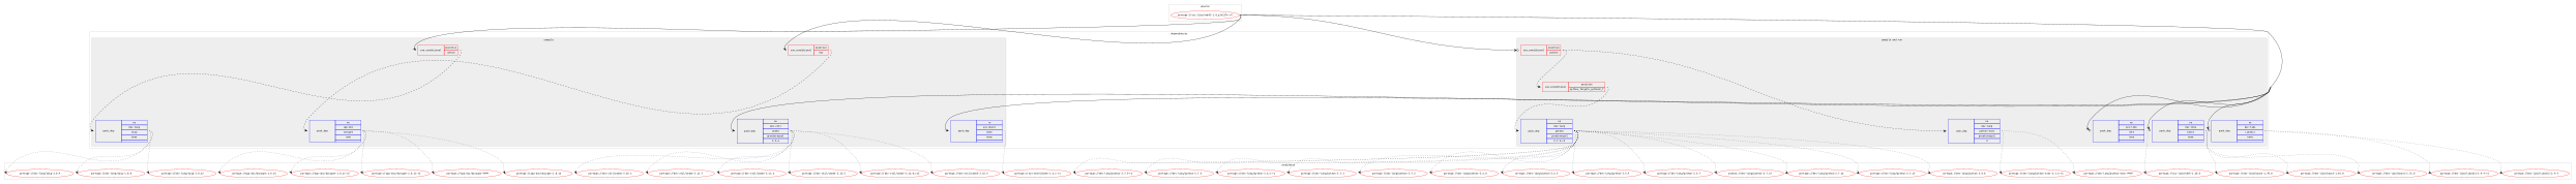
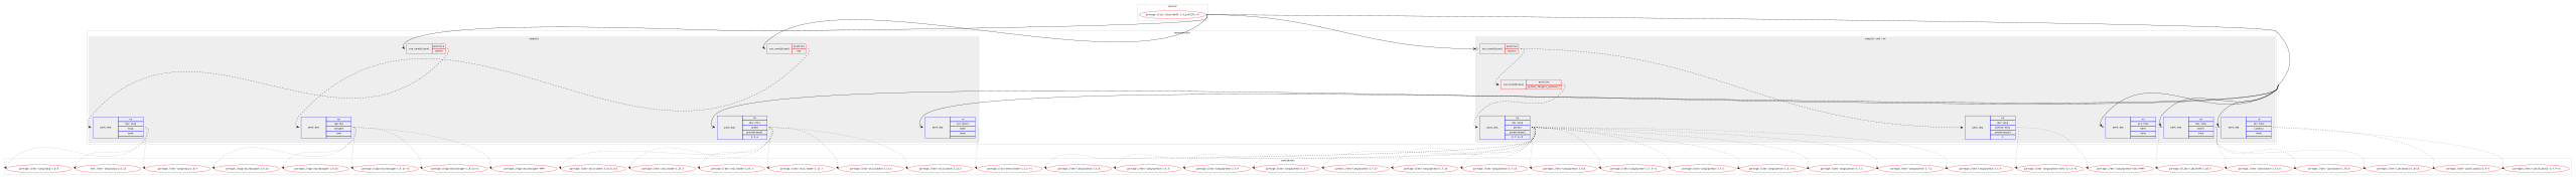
  digraph {
    compound=true
    concentrate=true
    fontname="JetBrains Mono"
    fontsize=10
    newrank=true
    rankdir=TB
    ranksep=1.5
    node [color=red fontname="JetBrains Mono" fontsize=10]
    edge [arrowhead=vee fontname="JetBrains Mono" headport=w style=dotted tailport=e weight=100]
    n1 [label="portage://sci-libs/xdmf2-1.0_p141276-r3" width=4]
    n2 [color=blue label=<<TABLE BORDER="0" CELLBORDER="1" CELLSPACING="0" CELLPADDING="4" WIDTH="220"><TR><TD ROWSPAN="6" CELLPADDING="30">pack_dep</TD></TR><TR><TD WIDTH="110">no</TD></TR><TR><TD>app-doc</TD></TR><TR><TD>doxygen</TD></TR><TR><TD>none</TD></TR><TR><TD></TD></TR></TABLE>> shape=none]
    n3 [label=<<TABLE BORDER="0" CELLBORDER="1" CELLSPACING="0" CELLPADDING="4"><TR><TD ROWSPAN="3" CELLPADDING="10">use_conditional</TD></TR><TR><TD>positive</TD></TR><TR><TD>doc</TD></TR></TABLE>> shape=none]
    n4 [color=blue label=<<TABLE BORDER="0" CELLBORDER="1" CELLSPACING="0" CELLPADDING="4" WIDTH="220"><TR><TD ROWSPAN="6" CELLPADDING="30">pack_dep</TD></TR><TR><TD WIDTH="110">no</TD></TR><TR><TD>dev-lang</TD></TR><TR><TD>swig</TD></TR><TR><TD>none</TD></TR><TR><TD></TD></TR></TABLE>> shape=none]
    n5 [label=<<TABLE BORDER="0" CELLBORDER="1" CELLSPACING="0" CELLPADDING="4"><TR><TD ROWSPAN="3" CELLPADDING="10">use_conditional</TD></TR><TR><TD>positive</TD></TR><TR><TD>python</TD></TR></TABLE>> shape=none]
    n6 [color=blue label=<<TABLE BORDER="0" CELLBORDER="1" CELLSPACING="0" CELLPADDING="4" WIDTH="220"><TR><TD ROWSPAN="6" CELLPADDING="30">pack_dep</TD></TR><TR><TD WIDTH="110">no</TD></TR><TR><TD>dev-util</TD></TR><TR><TD>cmake</TD></TR><TR><TD>greaterequal</TD></TR><TR><TD>3.9.6</TD></TR></TABLE>> shape=none]
    n7 [color=blue label=<<TABLE BORDER="0" CELLBORDER="1" CELLSPACING="0" CELLPADDING="4" WIDTH="220"><TR><TD ROWSPAN="6" CELLPADDING="30">pack_dep</TD></TR><TR><TD WIDTH="110">no</TD></TR><TR><TD>sys-devel</TD></TR><TR><TD>make</TD></TR><TR><TD>none</TD></TR><TR><TD></TD></TR></TABLE>> shape=none]
    n8 [color=blue label=<<TABLE BORDER="0" CELLBORDER="1" CELLSPACING="0" CELLPADDING="4" WIDTH="220"><TR><TD ROWSPAN="6" CELLPADDING="30">pack_dep</TD></TR><TR><TD WIDTH="110">no</TD></TR><TR><TD>dev-lang</TD></TR><TR><TD>python</TD></TR><TR><TD>greaterequal</TD></TR><TR><TD>2.7.5-r2</TD></TR></TABLE>> shape=none]
    n9 [label=<<TABLE BORDER="0" CELLBORDER="1" CELLSPACING="0" CELLPADDING="4"><TR><TD ROWSPAN="3" CELLPADDING="10">use_conditional</TD></TR><TR><TD>positive</TD></TR><TR><TD>python_targets_python2_7</TD></TR></TABLE>> shape=none]
    n10 [color=blue label=<<TABLE BORDER="0" CELLBORDER="1" CELLSPACING="0" CELLPADDING="4" WIDTH="220"><TR><TD ROWSPAN="6" CELLPADDING="30">pack_dep</TD></TR><TR><TD WIDTH="110">no</TD></TR><TR><TD>dev-lang</TD></TR><TR><TD>python-exec</TD></TR><TR><TD>greaterequal</TD></TR><TR><TD>2</TD></TR></TABLE>> shape=none]
    n11 [label=<<TABLE BORDER="0" CELLBORDER="1" CELLSPACING="0" CELLPADDING="4"><TR><TD ROWSPAN="3" CELLPADDING="10">use_conditional</TD></TR><TR><TD>positive</TD></TR><TR><TD>python</TD></TR></TABLE>> shape=none]
    n12 [color=blue label=<<TABLE BORDER="0" CELLBORDER="1" CELLSPACING="0" CELLPADDING="4" WIDTH="220"><TR><TD ROWSPAN="6" CELLPADDING="30">pack_dep</TD></TR><TR><TD WIDTH="110">no</TD></TR><TR><TD>dev-libs</TD></TR><TR><TD>boost</TD></TR><TR><TD>none</TD></TR><TR><TD></TD></TR></TABLE>> shape=none]
    n13 [color=blue label=<<TABLE BORDER="0" CELLBORDER="1" CELLSPACING="0" CELLPADDING="4" WIDTH="220"><TR><TD ROWSPAN="6" CELLPADDING="30">pack_dep</TD></TR><TR><TD WIDTH="110">no</TD></TR><TR><TD>dev-libs</TD></TR><TR><TD>libxml2</TD></TR><TR><TD>none</TD></TR><TR><TD></TD></TR></TABLE>> shape=none]
    n14 [color=blue label=<<TABLE BORDER="0" CELLBORDER="1" CELLSPACING="0" CELLPADDING="4" WIDTH="220"><TR><TD ROWSPAN="6" CELLPADDING="30">pack_dep</TD></TR><TR><TD WIDTH="110">no</TD></TR><TR><TD>sci-libs</TD></TR><TR><TD>hdf5</TD></TR><TR><TD>none</TD></TR><TR><TD></TD></TR></TABLE>> shape=none]
    n15 [label="portage://app-doc/doxygen-1.8.14-r1" width=4]
    n16 [label="portage://app-doc/doxygen-1.8.14-r2" width=4]
    n17 [label="portage://app-doc/doxygen-1.8.15" width=4]
    n18 [label="portage://app-doc/doxygen-1.8.16" width=4]
    n19 [label="portage://app-doc/doxygen-9999" width=4]
    n20 [label="portage://dev-lang/swig-2.0.9" width=4]
-   n21 [label="portage://dev-lang/swig-3.0.12" width=4]
+   n21 [label="hdf://dev-lang/swig-3.0.12" width=4]
    n22 [label="portage://dev-lang/swig-4.0.0" width=4]
    n23 [label="portage://dev-util/cmake-3.13.5" width=4]
    n24 [label="portage://dev-util/cmake-3.14.6" width=4]
    n25 [label="portage://dev-util/cmake-3.14.7" width=4]
    n26 [label="portage://dev-util/cmake-3.65.4" width=4]
    n27 [label="portage://dev-util/cmake-3.15.5" width=4]
    n28 [label="portage://dev-util/cmake-3.16.0_rc3" width=4]
    n29 [label="portage://sys-devel/make-4.2.1-r4" width=4]
    n30 [label="portage://dev-lang/python-2.7.15" width=4]
    n31 [label="portage://dev-lang/python-2.7.16" width=4]
    n32 [label="python://dev-lang/python-2.7.17" width=4]
    n33 [label="portage://dev-lang/python-3.5.7" width=4]
    n34 [label="portage://dev-lang/python-3.5.9" width=4]
    n35 [label="portage://dev-lang/python-3.6.5" width=4]
    n36 [label="portage://dev-lang/python-3.6.8" width=4]
+   n37 [label="portage://dev-lang/python-3.6.9" width=4]
    n38 [label="portage://dev-lang/python-3.7.2" width=4]
    n39 [label="portage://dev-lang/python-3.7.3" width=4]
    n40 [label="portage://dev-lang/python-3.6.4-r1" width=4]
    n41 [label="portage://dev-lang/python-3.7.5" width=4]
    n42 [label="portage://dev-lang/python-3.7.5-r1" width=4]
    n43 [label="portage://dev-lang/python-3.8.0" width=4]
    n44 [label="portage://dev-lang/python-exec-2.4.6-r1" width=4]
    n45 [label="portage://dev-lang/python-exec-9999" width=4]
    n46 [label="portage://dev-libs/boost-1.65.0" width=4]
    n47 [label="portage://dev-libs/boost-1.70.0" width=4]
    n48 [label="portage://dev-libs/boost-1.71.0" width=4]
    n49 [label="portage://dev-libs/libxml2-2.9.9" width=4]
    n50 [label="portage://dev-libs/libxml2-2.9.9-r1" width=4]
-   n51 [label="portage://sci-libs/hdf5-1.10.5" width=4]
+   n51 [label="portage://libs-libs/hdf5-1.10.5" width=4]
    subgraph cluster_1 {
      color=gray
      label=<<i>ebuild</i>>
      rank=same
      n1
    }
    subgraph cluster_2 {
      color=gray
      label=<<i>dependencies</i>>
      subgraph cluster_3 {
        color=gray
        fillcolor="#eeeeee"
        label=<<i>compile</i>>
        style=filled
        subgraph sub_4 {
          color=gray
          fillcolor="#eeeeee"
          label=<<i>compile</i>>
          style=filled
          n3
          subgraph sub_5 {
            color=gray
            fillcolor="#eeeeee"
            label=<<i>compile</i>>
            style=filled
            n2
          }
        }
        subgraph sub_6 {
          color=gray
          fillcolor="#eeeeee"
          label=<<i>compile</i>>
          style=filled
          n5
          subgraph sub_7 {
            color=gray
            fillcolor="#eeeeee"
            label=<<i>compile</i>>
            style=filled
            n4
          }
        }
        subgraph sub_8 {
          color=gray
          fillcolor="#eeeeee"
          label=<<i>compile</i>>
          style=filled
          n6
        }
        subgraph sub_9 {
          color=gray
          fillcolor="#eeeeee"
          label=<<i>compile</i>>
          style=filled
          n7
        }
      }
      subgraph cluster_10 {
        color=gray
        fillcolor="#eeeeee"
        label=<<i>compile and run</i>>
        style=filled
        subgraph sub_11 {
          color=gray
          fillcolor="#eeeeee"
          label=<<i>compile and run</i>>
          style=filled
          n11
          subgraph sub_12 {
            color=gray
            fillcolor="#eeeeee"
            label=<<i>compile and run</i>>
            style=filled
            n9
            subgraph sub_13 {
              color=gray
              fillcolor="#eeeeee"
              label=<<i>compile and run</i>>
              style=filled
              n8
            }
          }
          subgraph sub_14 {
            color=gray
            fillcolor="#eeeeee"
            label=<<i>compile and run</i>>
            style=filled
            n10
          }
        }
        subgraph sub_15 {
          color=gray
          fillcolor="#eeeeee"
          label=<<i>compile and run</i>>
          style=filled
          n12
        }
        subgraph sub_16 {
          color=gray
          fillcolor="#eeeeee"
          label=<<i>compile and run</i>>
          style=filled
          n13
        }
        subgraph sub_17 {
          color=gray
          fillcolor="#eeeeee"
          label=<<i>compile and run</i>>
          style=filled
          n14
        }
      }
      subgraph cluster_18 {
        color=gray
        fillcolor="#eeeeee"
        label=<<i>run</i>>
        style=filled
      }
    }
    subgraph cluster_19 {
      color=gray
      label=<<i>candidates</i>>
      rank=same
      subgraph sub_20 {
        color=black
        label=<<i>candidates</i>>
        nodesep=1
        rank=same
        n15
        n16
        n17
        n18
        n19
      }
      subgraph sub_21 {
        color=black
        label=<<i>candidates</i>>
        nodesep=1
        rank=same
        n20
        n21
        n22
      }
      subgraph sub_22 {
        color=black
        label=<<i>candidates</i>>
        nodesep=1
        rank=same
        n23
        n24
        n25
        n26
        n27
        n28
      }
      subgraph sub_23 {
        color=black
        label=<<i>candidates</i>>
        nodesep=1
        rank=same
        n29
      }
      subgraph sub_24 {
        color=black
        label=<<i>candidates</i>>
        nodesep=1
        rank=same
        n30
        n31
        n32
        n33
        n34
        n35
        n36
+       n37
        n38
        n39
        n40
        n41
        n42
        n43
      }
      subgraph sub_25 {
        color=black
        label=<<i>candidates</i>>
        nodesep=1
        rank=same
        n44
        n45
      }
      subgraph sub_26 {
        color=black
        label=<<i>candidates</i>>
        nodesep=1
        rank=same
        n46
        n47
        n48
      }
      subgraph sub_27 {
        color=black
        label=<<i>candidates</i>>
        nodesep=1
        rank=same
        n49
        n50
      }
      subgraph sub_28 {
        color=black
        label=<<i>candidates</i>>
        nodesep=1
        rank=same
        n51
      }
    }
    n1 -> n3 [style=solid weight=20]
    n1 -> n5 [style=solid weight=20]
    n1 -> n6 [style=solid weight=20]
    n1 -> n7 [style=solid weight=20]
    n1 -> n11 [arrowhead=odotvee style=solid weight=20]
    n1 -> n12 [arrowhead=odotvee style=solid weight=20]
    n1 -> n13 [arrowhead=odotvee style=solid weight=20]
    n1 -> n14 [arrowhead=odotvee style=solid weight=20]
    n2 -> n15
    n2 -> n16
    n2 -> n17
    n2 -> n18
    n2 -> n19
    n3 -> n2 [style=dashed weight=20]
    n4 -> n20
    n4 -> n21
    n4 -> n22
    n5 -> n4 [style=dashed weight=20]
    n6 -> n23
    n6 -> n24
    n6 -> n25
    n6 -> n26
    n6 -> n27
    n6 -> n28
    n7 -> n29
    n8 -> n30
    n8 -> n31
    n8 -> n32
    n8 -> n33
    n8 -> n34
    n8 -> n35
    n8 -> n36
+   n8 -> n37
    n8 -> n38
    n8 -> n39
    n8 -> n40
    n8 -> n41
    n8 -> n42
    n8 -> n43
    n9 -> n8 [style=dashed weight=20]
    n10 -> n44
    n10 -> n45
    n11 -> n9 [style=dashed weight=20]
    n11 -> n10 [style=dashed weight=20]
    n12 -> n46
    n12 -> n47
    n12 -> n48
    n13 -> n49
    n13 -> n50
    n14 -> n51
  }
